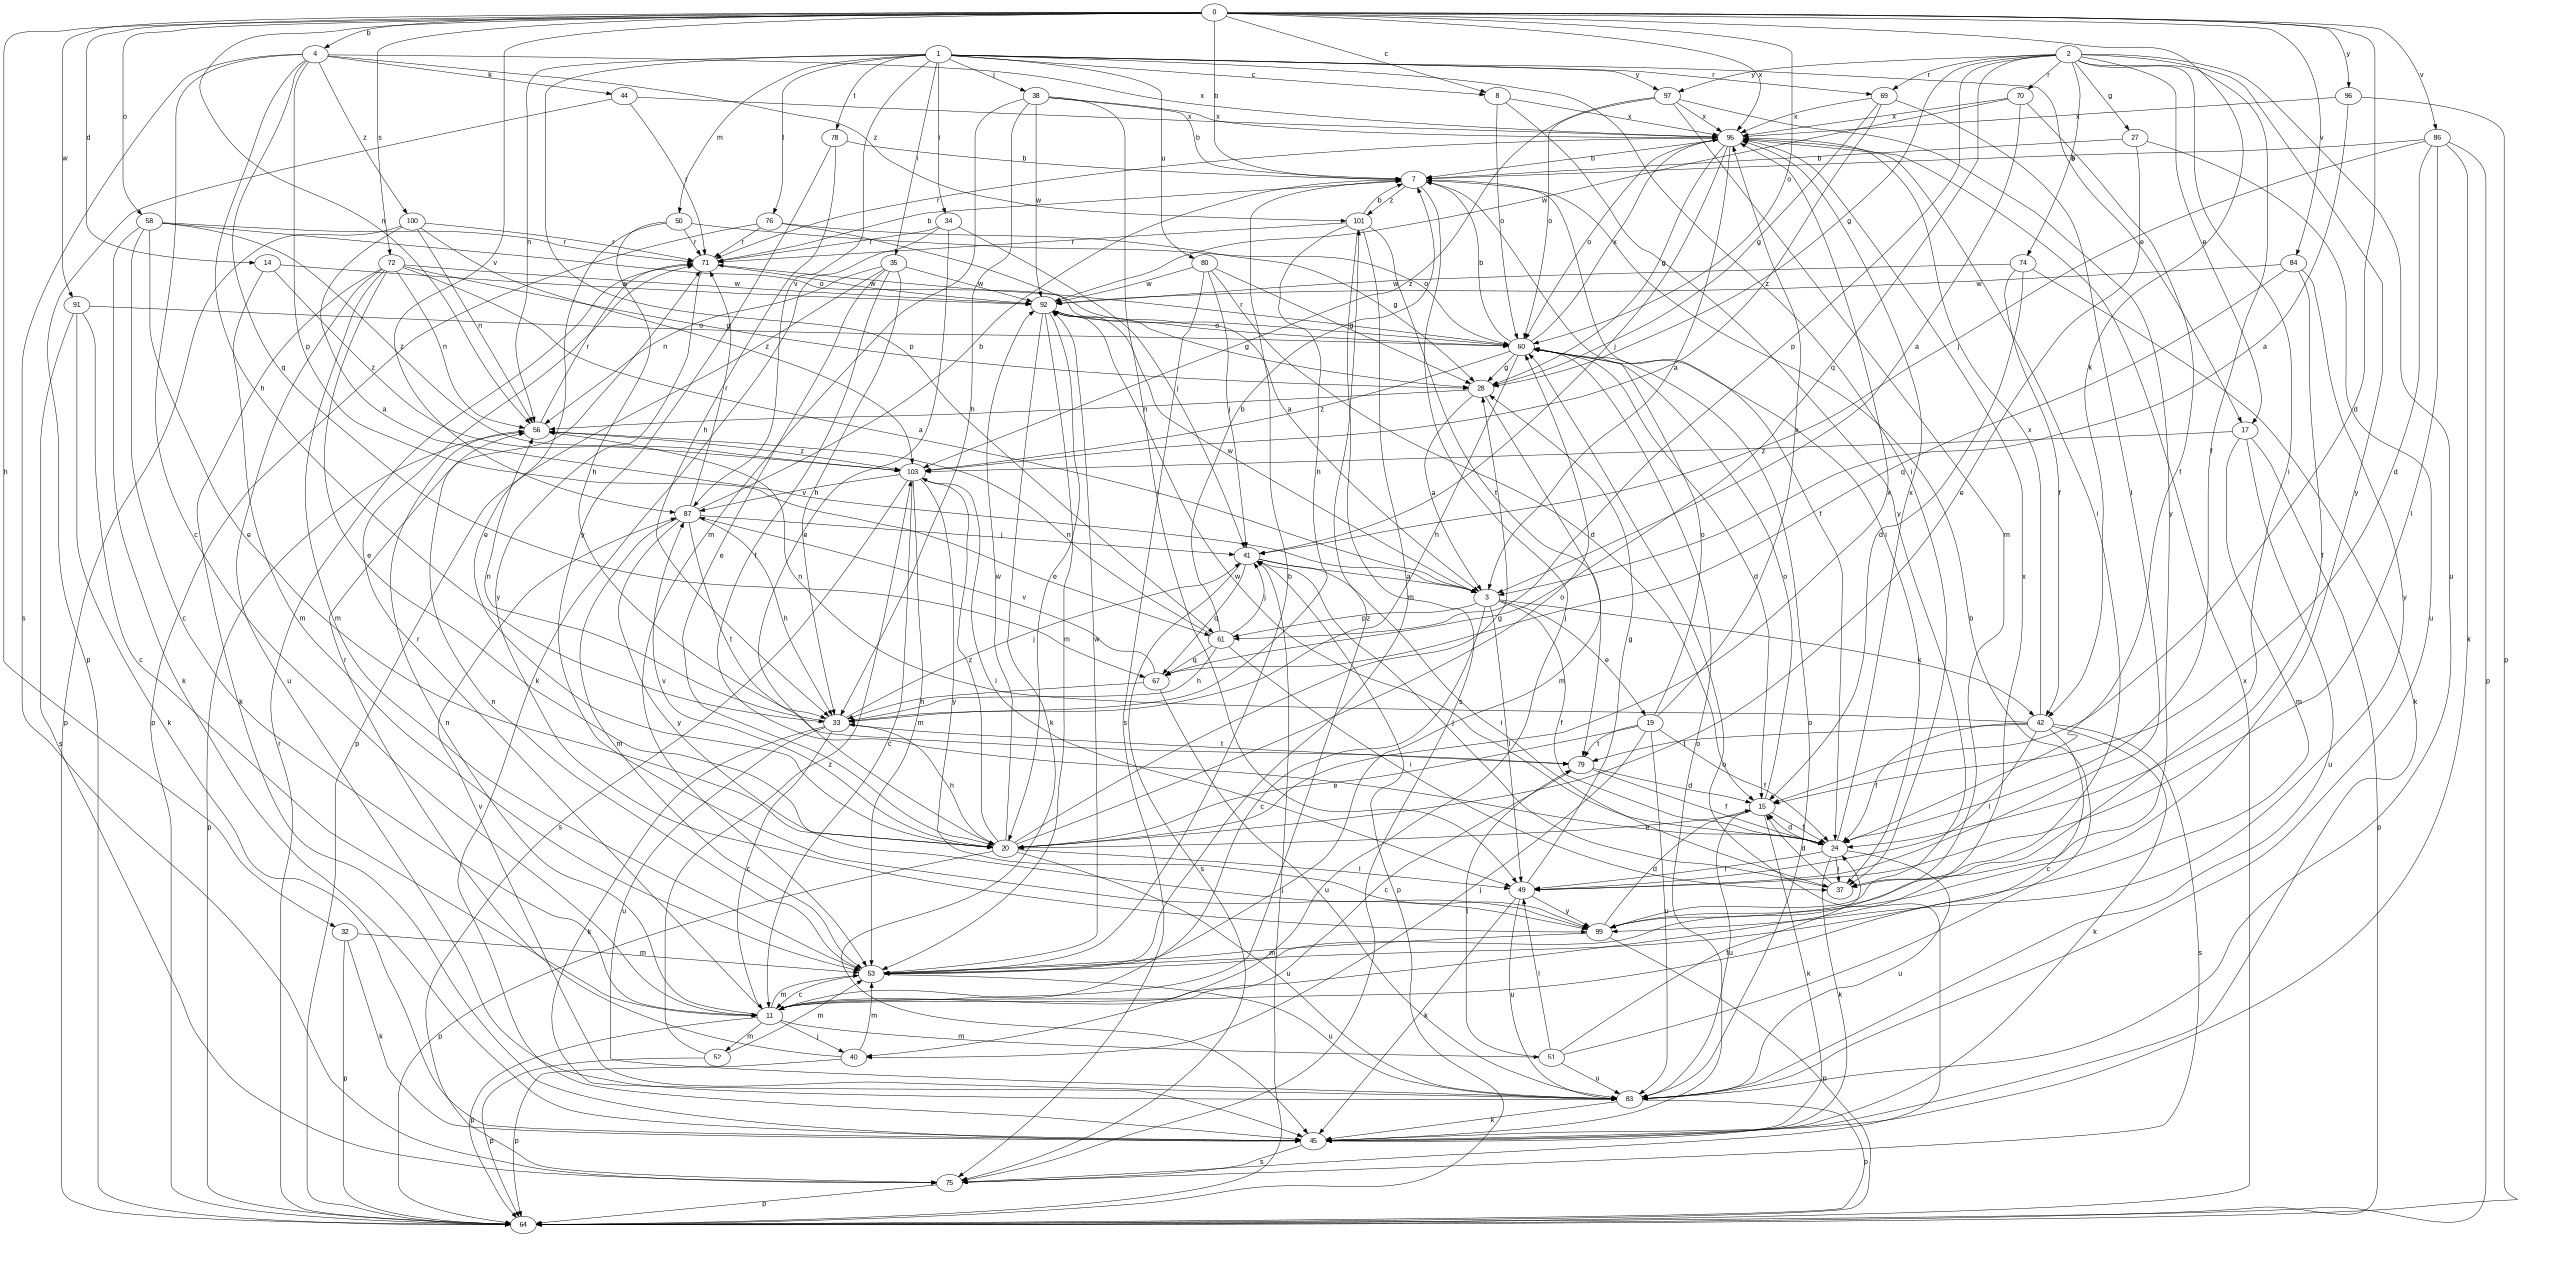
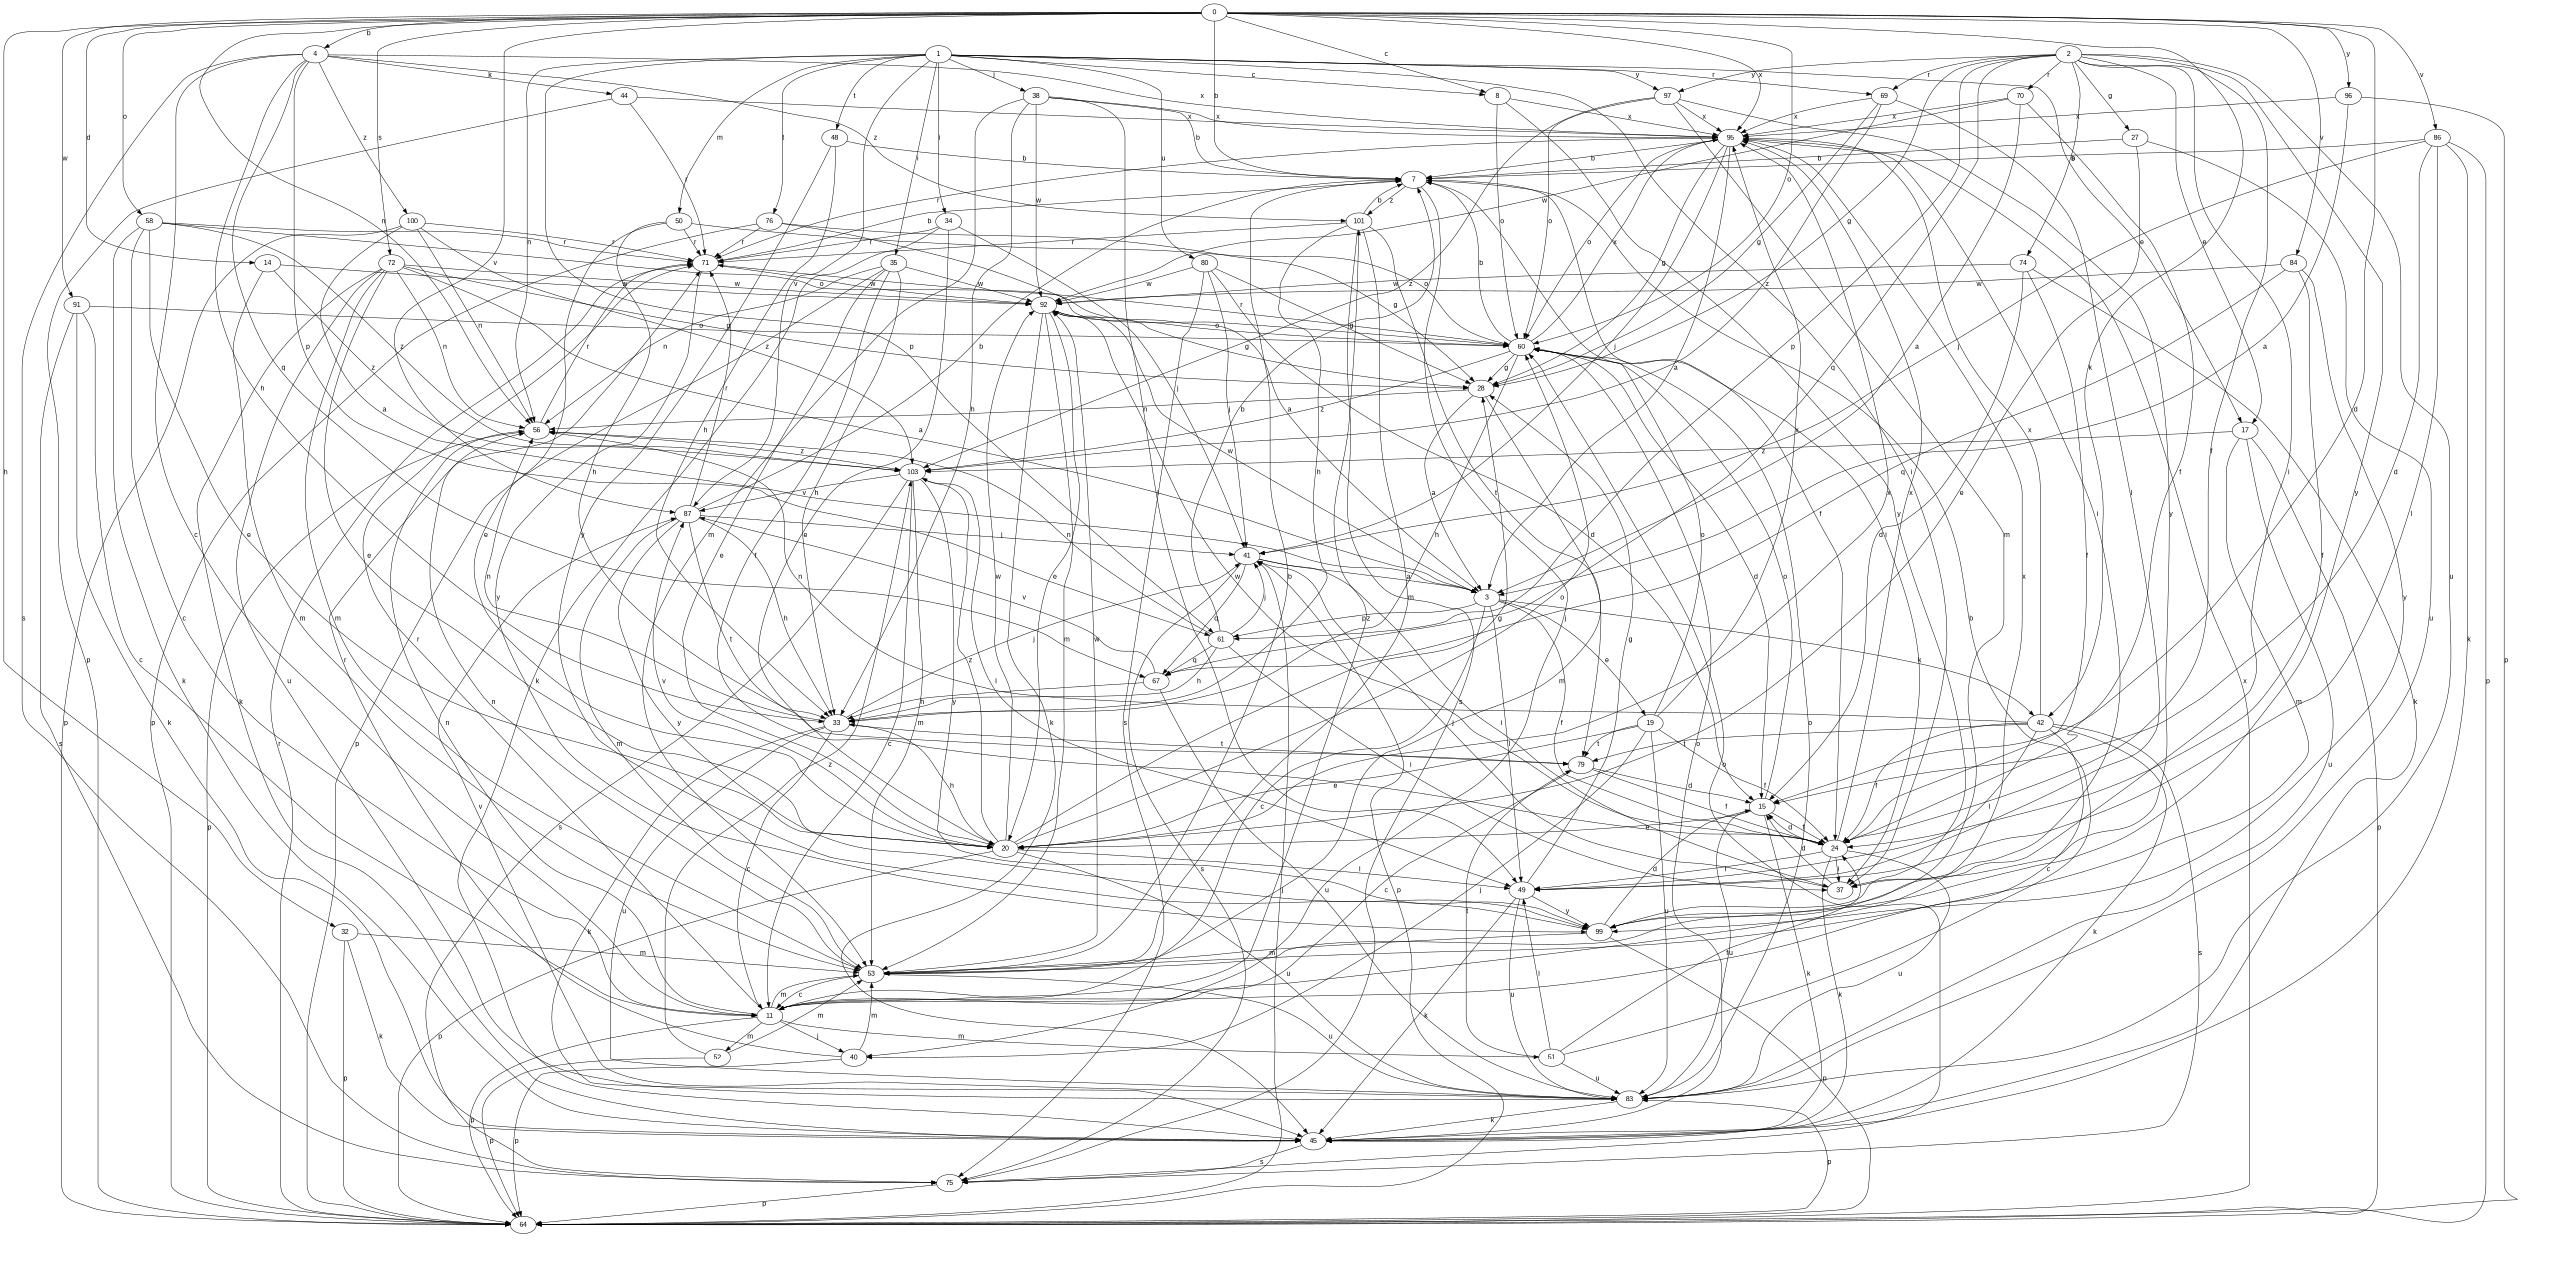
  strict digraph {
    fontname="Liberation Sans"
    node [fontname="Liberation Sans"]
    edge [fontname="Liberation Sans"]
    0
    4
    7
    8
    14
    15
    32
    42
    56
    58
    60
    72
    84
    86
    87
    91
    95
    96
    61
    67
    11
    33
    44
    75
    100
    101
    37
    24
    40
    99
    92
    53
    103
    83
    20
    45
    64
    49
    79
    71
    28
    3
    41
    1
    17
    34
    35
    38
    50
    69
    76
-   78
+   78 [label=48]
    80
    97
    2
    27
    70
    74
    19
    51
    52
    0 -> 4 [label=b]
    0 -> 7 [label=b]
    0 -> 8 [label=c]
    0 -> 14 [label=d]
    0 -> 15 [label=d]
    0 -> 32 [label=h]
    0 -> 42 [label=k]
    0 -> 56 [label=n]
    0 -> 58 [label=o]
    0 -> 60 [label=o]
    0 -> 72 [label=s]
    0 -> 84 [label=v]
    0 -> 86 [label=v]
    0 -> 87 [label=v]
    0 -> 91 [label=w]
    0 -> 95 [label=x]
    0 -> 96 [label=y]
    4 -> 95 [label=x]
    4 -> 61 [label=p]
    4 -> 67 [label=q]
    4 -> 11 [label=c]
    4 -> 33 [label=h]
    4 -> 44 [label=k]
    4 -> 75 [label=s]
    4 -> 100 [label=z]
    4 -> 101 [label=z]
    7 -> 101 [label=z]
    7 -> 37 [label=i]
    7 -> 24 [label=f]
    7 -> 40 [label=j]
    8 -> 60 [label=o]
    8 -> 95 [label=x]
    8 -> 99 [label=y]
    14 -> 92 [label=w]
    14 -> 53 [label=m]
    14 -> 103 [label=z]
    15 -> 60 [label=o]
    15 -> 24 [label=f]
    15 -> 83 [label=u]
    15 -> 20 [label=e]
    15 -> 45 [label=k]
    32 -> 53 [label=m]
    32 -> 45 [label=k]
    32 -> 64 [label=p]
    42 -> 56 [label=n]
    42 -> 95 [label=x]
    42 -> 11 [label=c]
    42 -> 75 [label=s]
    42 -> 24 [label=f]
    42 -> 45 [label=k]
    42 -> 49 [label=l]
    42 -> 79 [label=t]
    56 -> 103 [label=z]
    56 -> 64 [label=p]
    56 -> 71 [label=r]
    58 -> 60 [label=o]
    58 -> 11 [label=c]
    58 -> 103 [label=z]
    58 -> 20 [label=e]
    58 -> 45 [label=k]
    58 -> 71 [label=r]
    60 -> 7 [label=b]
    60 -> 15 [label=d]
    60 -> 95 [label=x]
    60 -> 33 [label=h]
    60 -> 103 [label=z]
    60 -> 71 [label=r]
    60 -> 28 [label=g]
    72 -> 56 [label=n]
    72 -> 92 [label=w]
    72 -> 53 [label=m]
    72 -> 83 [label=u]
    72 -> 20 [label=e]
    72 -> 45 [label=k]
    72 -> 28 [label=g]
    72 -> 3 [label=a]
    84 -> 67 [label=q]
    84 -> 24 [label=f]
    84 -> 99 [label=y]
    84 -> 92 [label=w]
    86 -> 7 [label=b]
    86 -> 15 [label=d]
    86 -> 45 [label=k]
    86 -> 64 [label=p]
    86 -> 49 [label=l]
    86 -> 41 [label=j]
    87 -> 7 [label=b]
    87 -> 33 [label=h]
    87 -> 99 [label=y]
    87 -> 53 [label=m]
    87 -> 79 [label=t]
    87 -> 71 [label=r]
    87 -> 41 [label=j]
    91 -> 60 [label=o]
    91 -> 11 [label=c]
    91 -> 75 [label=s]
    91 -> 45 [label=k]
    95 -> 7 [label=b]
    95 -> 60 [label=o]
    95 -> 37 [label=i]
    95 -> 71 [label=r]
    95 -> 28 [label=g]
    95 -> 3 [label=a]
    95 -> 41 [label=j]
    96 -> 95 [label=x]
    96 -> 64 [label=p]
    96 -> 3 [label=a]
    61 -> 7 [label=b]
    61 -> 56 [label=n]
    61 -> 67 [label=q]
    61 -> 33 [label=h]
    61 -> 37 [label=i]
    61 -> 41 [label=j]
    67 -> 87 [label=v]
    67 -> 33 [label=h]
    67 -> 83 [label=u]
    11 -> 56 [label=n]
    11 -> 95 [label=x]
    11 -> 101 [label=z]
    11 -> 40 [label=j]
    11 -> 53 [label=m]
    11 -> 64 [label=p]
    11 -> 71 [label=r]
    11 -> 51 [label=m]
    11 -> 52 [label=m]
    33 -> 56 [label=n]
    33 -> 11 [label=c]
    33 -> 83 [label=u]
    33 -> 45 [label=k]
    33 -> 79 [label=t]
    33 -> 41 [label=j]
    44 -> 95 [label=x]
    44 -> 64 [label=p]
    44 -> 71 [label=r]
    75 -> 60 [label=o]
    75 -> 64 [label=p]
    100 -> 56 [label=n]
    100 -> 103 [label=z]
    100 -> 64 [label=p]
    100 -> 71 [label=r]
    100 -> 3 [label=a]
    101 -> 7 [label=b]
    101 -> 33 [label=h]
    101 -> 75 [label=s]
    101 -> 53 [label=m]
    101 -> 79 [label=t]
    101 -> 71 [label=r]
    37 -> 15 [label=d]
    37 -> 41 [label=j]
    24 -> 15 [label=d]
    24 -> 95 [label=x]
    24 -> 37 [label=i]
    24 -> 92 [label=w]
    24 -> 83 [label=u]
    24 -> 45 [label=k]
    24 -> 49 [label=l]
    40 -> 53 [label=m]
    40 -> 64 [label=p]
    40 -> 71 [label=r]
    99 -> 15 [label=d]
    99 -> 53 [label=m]
    99 -> 64 [label=p]
    92 -> 60 [label=o]
    92 -> 53 [label=m]
    92 -> 20 [label=e]
    92 -> 45 [label=k]
    92 -> 28 [label=g]
    53 -> 7 [label=b]
    53 -> 56 [label=n]
    53 -> 11 [label=c]
    53 -> 92 [label=w]
    53 -> 83 [label=u]
    103 -> 87 [label=v]
    103 -> 11 [label=c]
    103 -> 75 [label=s]
    103 -> 99 [label=y]
    103 -> 53 [label=m]
    103 -> 49 [label=l]
    83 -> 60 [label=o]
    83 -> 87 [label=v]
    83 -> 45 [label=k]
-   83 -> 64 [label=p]
+   64 -> 83 [label=p]
    20 -> 60 [label=o]
    20 -> 87 [label=v]
    20 -> 95 [label=x]
    20 -> 33 [label=h]
    20 -> 92 [label=w]
    20 -> 103 [label=z]
    20 -> 83 [label=u]
    20 -> 64 [label=p]
    20 -> 49 [label=l]
    20 -> 28 [label=g]
    45 -> 60 [label=o]
    45 -> 75 [label=s]
    64 -> 95 [label=x]
    64 -> 71 [label=r]
    64 -> 41 [label=j]
    49 -> 99 [label=y]
    49 -> 83 [label=u]
    49 -> 45 [label=k]
    49 -> 28 [label=g]
    79 -> 15 [label=d]
    79 -> 11 [label=c]
    79 -> 24 [label=f]
    71 -> 7 [label=b]
    71 -> 99 [label=y]
    71 -> 92 [label=w]
    28 -> 56 [label=n]
    28 -> 53 [label=m]
    28 -> 3 [label=a]
    3 -> 42 [label=k]
    3 -> 61 [label=p]
    3 -> 11 [label=c]
    3 -> 24 [label=f]
    3 -> 92 [label=w]
    3 -> 49 [label=l]
    3 -> 19 [label=e]
    41 -> 67 [label=q]
    41 -> 75 [label=s]
    41 -> 37 [label=i]
    41 -> 64 [label=p]
    41 -> 3 [label=a]
    1 -> 8 [label=c]
    1 -> 56 [label=n]
    1 -> 87 [label=v]
    1 -> 61 [label=p]
    1 -> 37 [label=i]
    1 -> 17 [label=e]
    1 -> 34 [label=i]
    1 -> 35 [label=i]
    1 -> 38 [label=j]
    1 -> 50 [label=m]
    1 -> 69 [label=r]
    1 -> 76 [label=t]
    1 -> 78 [label=t]
    1 -> 80 [label=u]
    1 -> 97 [label=y]
    17 -> 53 [label=m]
    17 -> 103 [label=z]
    17 -> 83 [label=u]
    17 -> 64 [label=p]
    34 -> 20 [label=e]
    34 -> 45 [label=k]
    34 -> 71 [label=r]
    34 -> 41 [label=j]
    35 -> 56 [label=n]
    35 -> 33 [label=h]
    35 -> 24 [label=f]
    35 -> 92 [label=w]
    35 -> 20 [label=e]
    35 -> 64 [label=p]
    38 -> 7 [label=b]
    38 -> 95 [label=x]
    38 -> 33 [label=h]
    38 -> 92 [label=w]
    38 -> 53 [label=m]
    38 -> 49 [label=l]
    50 -> 60 [label=o]
    50 -> 33 [label=h]
    50 -> 20 [label=e]
    50 -> 71 [label=r]
    69 -> 95 [label=x]
    69 -> 103 [label=z]
    69 -> 49 [label=l]
    69 -> 28 [label=g]
    76 -> 64 [label=p]
    76 -> 71 [label=r]
    76 -> 28 [label=g]
    76 -> 3 [label=a]
    78 -> 7 [label=b]
    78 -> 33 [label=h]
    78 -> 99 [label=y]
    80 -> 15 [label=d]
    80 -> 75 [label=s]
    80 -> 92 [label=w]
    80 -> 28 [label=g]
    80 -> 41 [label=j]
    97 -> 60 [label=o]
    97 -> 95 [label=x]
    97 -> 99 [label=y]
    97 -> 53 [label=m]
    97 -> 103 [label=z]
    2 -> 61 [label=p]
    2 -> 67 [label=q]
    2 -> 37 [label=i]
    2 -> 24 [label=f]
    2 -> 99 [label=y]
    2 -> 83 [label=u]
    2 -> 28 [label=g]
    2 -> 17 [label=e]
    2 -> 69 [label=r]
    2 -> 97 [label=y]
    2 -> 27 [label=g]
    2 -> 70 [label=r]
    2 -> 74 [label=s]
    27 -> 7 [label=b]
    27 -> 83 [label=u]
    27 -> 20 [label=e]
    70 -> 95 [label=x]
    70 -> 24 [label=f]
    70 -> 92 [label=w]
    70 -> 3 [label=a]
    74 -> 15 [label=d]
-   74 -> 42 [label=f]
+   74 -> 24 [label=f]
    74 -> 92 [label=w]
    74 -> 45 [label=k]
    19 -> 60 [label=o]
    19 -> 95 [label=x]
    19 -> 24 [label=f]
    19 -> 40 [label=j]
    19 -> 83 [label=u]
    19 -> 20 [label=e]
    19 -> 79 [label=t]
    51 -> 7 [label=b]
    51 -> 24 [label=f]
    51 -> 83 [label=u]
    51 -> 49 [label=l]
    51 -> 79 [label=t]
    52 -> 53 [label=m]
    52 -> 103 [label=z]
    52 -> 64 [label=p]
  }
